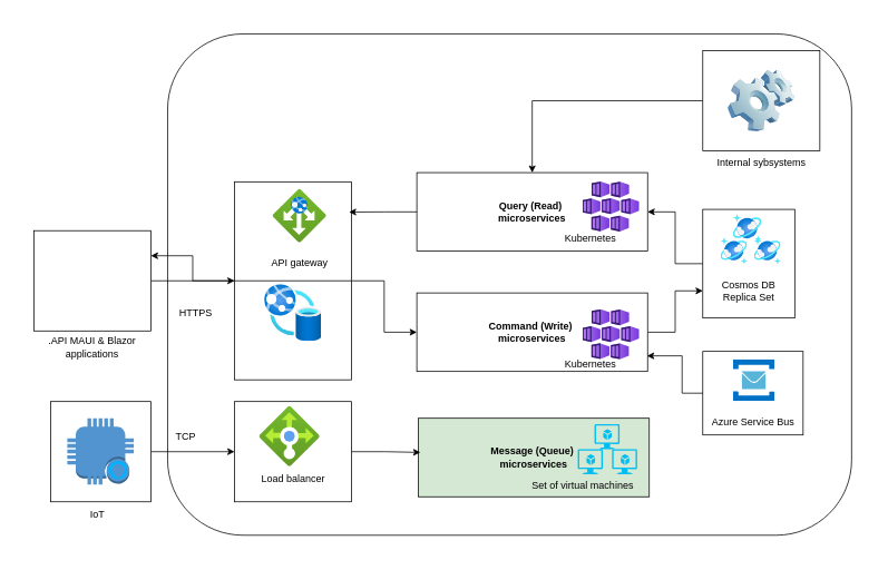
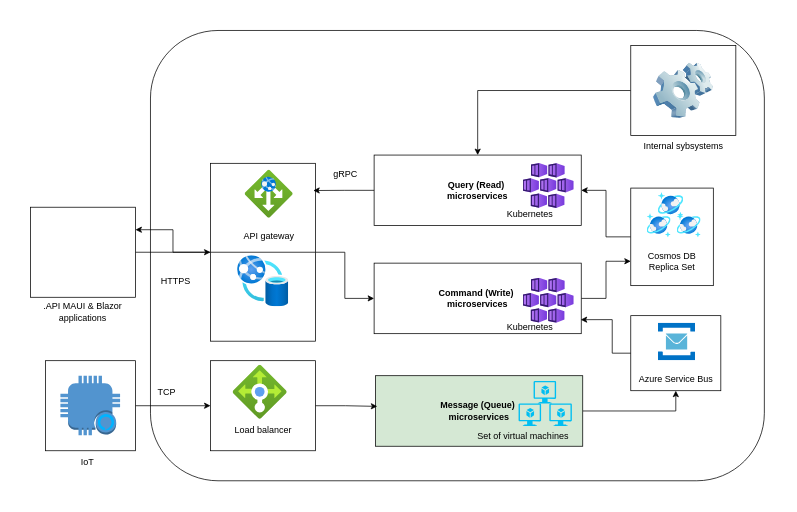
  <mxCell id="0" />
  <mxCell id="1" parent="0" />
  <mxCell id="2" value="" style="rounded=1;whiteSpace=wrap;html=1;strokeColor=none;" parent="1" vertex="1"><mxGeometry x="20" y="20" width="1020" height="640" as="geometry" /></mxCell>
  <mxCell id="3" value="" style="rounded=1;whiteSpace=wrap;html=1;fillColor=none;" parent="1" vertex="1"><mxGeometry x="200" y="40" width="818" height="600" as="geometry" /></mxCell>
  <mxCell id="4" style="edgeStyle=orthogonalEdgeStyle;rounded=0;orthogonalLoop=1;jettySize=auto;html=1;entryX=0.5;entryY=0;entryDx=0;entryDy=0;" edge="1" parent="1" source="5" target="10"><mxGeometry relative="1" as="geometry" /></mxCell>
  <mxCell id="5" value="" style="rounded=0;whiteSpace=wrap;html=1;" parent="1" vertex="1"><mxGeometry x="840" y="60" width="140" height="120" as="geometry" /></mxCell>
  <mxCell id="6" value="Internal sybsystems" style="text;html=1;strokeColor=none;fillColor=none;align=center;verticalAlign=middle;whiteSpace=wrap;rounded=0;" parent="1" vertex="1"><mxGeometry x="828.5" y="180" width="163" height="30" as="geometry" /></mxCell>
  <mxCell id="7" style="edgeStyle=orthogonalEdgeStyle;rounded=0;orthogonalLoop=1;jettySize=auto;html=1;entryX=0;entryY=0.75;entryDx=0;entryDy=0;" parent="1" source="8" target="15" edge="1"><mxGeometry relative="1" as="geometry" /></mxCell>
  <mxCell id="8" value="&lt;div&gt;&lt;span style=&quot;background-color: transparent;&quot;&gt;&lt;b&gt;Command (Write)&lt;/b&gt;&lt;/span&gt;&lt;span style=&quot;background-color: transparent;&quot;&gt;&lt;b&gt;&amp;nbsp;&lt;/b&gt;&lt;/span&gt;&lt;/div&gt;&lt;div&gt;&lt;b&gt;microservices&lt;/b&gt;&lt;/div&gt;" style="rounded=0;whiteSpace=wrap;html=1;" parent="1" vertex="1"><mxGeometry x="498" y="350" width="276" height="94" as="geometry" /></mxCell>
  <mxCell id="9" value="" style="image;aspect=fixed;html=1;points=[];align=center;fontSize=12;image=img/lib/azure2/containers/Kubernetes_Services.svg;" parent="1" vertex="1"><mxGeometry x="696.5" y="370" width="68" height="60" as="geometry" /></mxCell>
  <mxCell id="10" value="&lt;div&gt;&lt;b&gt;Query (R&lt;/b&gt;&lt;span style=&quot;background-color: transparent;&quot;&gt;&lt;b&gt;ead)&amp;nbsp;&lt;/b&gt;&lt;/span&gt;&lt;/div&gt;&lt;div&gt;&lt;span style=&quot;background-color: transparent;&quot;&gt;&lt;b&gt;microservices&lt;/b&gt;&lt;/span&gt;&lt;/div&gt;" style="rounded=0;whiteSpace=wrap;html=1;" parent="1" vertex="1"><mxGeometry x="498" y="206" width="276" height="94" as="geometry" /></mxCell>
  <mxCell id="11" value="" style="image;aspect=fixed;html=1;points=[];align=center;fontSize=12;image=img/lib/azure2/containers/Kubernetes_Services.svg;" parent="1" vertex="1"><mxGeometry x="696.5" y="217" width="68" height="60" as="geometry" /></mxCell>
  <mxCell id="12" value="Kubernetes" style="text;html=1;strokeColor=none;fillColor=none;align=center;verticalAlign=middle;whiteSpace=wrap;rounded=0;" parent="1" vertex="1"><mxGeometry x="620.5" y="420" width="170" height="30" as="geometry" /></mxCell>
  <mxCell id="13" value="Kubernetes" style="text;html=1;strokeColor=none;fillColor=none;align=center;verticalAlign=middle;whiteSpace=wrap;rounded=0;" parent="1" vertex="1"><mxGeometry x="620.5" y="270" width="170" height="30" as="geometry" /></mxCell>
  <mxCell id="14" style="edgeStyle=orthogonalEdgeStyle;rounded=0;orthogonalLoop=1;jettySize=auto;html=1;entryX=1;entryY=0.5;entryDx=0;entryDy=0;" parent="1" source="15" target="10" edge="1"><mxGeometry relative="1" as="geometry" /></mxCell>
  <mxCell id="15" value="" style="rounded=0;whiteSpace=wrap;html=1;" parent="1" vertex="1"><mxGeometry x="840" y="250" width="110" height="130" as="geometry" /></mxCell>
  <mxCell id="16" value="" style="image;aspect=fixed;html=1;points=[];align=center;fontSize=12;image=img/lib/azure2/databases/Azure_Cosmos_DB.svg;" parent="1" vertex="1"><mxGeometry x="876.5" y="256" width="34" height="34" as="geometry" /></mxCell>
  <mxCell id="17" value="" style="image;aspect=fixed;html=1;points=[];align=center;fontSize=12;image=img/lib/azure2/databases/Azure_Cosmos_DB.svg;" parent="1" vertex="1"><mxGeometry x="901.5" y="284" width="32" height="32" as="geometry" /></mxCell>
  <mxCell id="18" value="" style="image;aspect=fixed;html=1;points=[];align=center;fontSize=12;image=img/lib/azure2/databases/Azure_Cosmos_DB.svg;" parent="1" vertex="1"><mxGeometry x="861.5" y="284" width="32" height="32" as="geometry" /></mxCell>
  <mxCell id="19" value="Cosmos DB Replica Set" style="text;html=1;strokeColor=none;fillColor=none;align=center;verticalAlign=middle;whiteSpace=wrap;rounded=0;" parent="1" vertex="1"><mxGeometry x="855" y="333" width="80" height="30" as="geometry" /></mxCell>
  <mxCell id="20" value="" style="rounded=0;whiteSpace=wrap;html=1;" parent="1" vertex="1"><mxGeometry x="280" y="480" width="140" height="120" as="geometry" /></mxCell>
  <mxCell id="21" value="" style="image;aspect=fixed;html=1;points=[];align=center;fontSize=12;image=img/lib/azure2/networking/Load_Balancers.svg;" parent="1" vertex="1"><mxGeometry x="310" y="486" width="72" height="72" as="geometry" /></mxCell>
  <mxCell id="22" value="Load balancer" style="text;html=1;strokeColor=none;fillColor=none;align=center;verticalAlign=middle;whiteSpace=wrap;rounded=0;" parent="1" vertex="1"><mxGeometry x="268.5" y="558" width="163" height="30" as="geometry" /></mxCell>
  <mxCell id="23" value="" style="image;html=1;image=img/lib/clip_art/computers/Software_128x128.png" parent="1" vertex="1"><mxGeometry x="870" y="80" width="80" height="80" as="geometry" /></mxCell>
+ <mxCell id="24" style="edgeStyle=orthogonalEdgeStyle;rounded=0;orthogonalLoop=1;jettySize=auto;html=1;entryX=0.5;entryY=1;entryDx=0;entryDy=0;" parent="1" source="25" target="31" edge="1"><mxGeometry relative="1" as="geometry" /></mxCell>
  <mxCell id="25" value="&lt;b&gt;Message (Queue)&amp;nbsp;&lt;/b&gt;&lt;div&gt;&lt;b&gt;microservices&lt;/b&gt;&lt;/div&gt;" style="rounded=0;whiteSpace=wrap;html=1;fillColor=#d5e8d4;" parent="1" vertex="1"><mxGeometry x="500" y="500" width="276" height="94" as="geometry" /></mxCell>
  <mxCell id="26" value="" style="verticalLabelPosition=bottom;html=1;verticalAlign=top;align=center;strokeColor=none;fillColor=#00BEF2;shape=mxgraph.azure.virtual_machine_feature;pointerEvents=1;" parent="1" vertex="1"><mxGeometry x="690.5" y="537" width="30" height="30" as="geometry" /></mxCell>
  <mxCell id="27" value="" style="verticalLabelPosition=bottom;html=1;verticalAlign=top;align=center;strokeColor=none;fillColor=#00BEF2;shape=mxgraph.azure.virtual_machine_feature;pointerEvents=1;" parent="1" vertex="1"><mxGeometry x="710.5" y="507" width="30" height="30" as="geometry" /></mxCell>
  <mxCell id="28" value="" style="verticalLabelPosition=bottom;html=1;verticalAlign=top;align=center;strokeColor=none;fillColor=#00BEF2;shape=mxgraph.azure.virtual_machine_feature;pointerEvents=1;" parent="1" vertex="1"><mxGeometry x="731.5" y="537" width="30" height="30" as="geometry" /></mxCell>
  <mxCell id="29" value="Set of virtual machines" style="text;whiteSpace=wrap;" parent="1" vertex="1"><mxGeometry x="633.5" y="567" width="194" height="40" as="geometry" /></mxCell>
  <mxCell id="30" value="" style="rounded=0;whiteSpace=wrap;html=1;" parent="1" vertex="1"><mxGeometry x="840" y="420" width="120" height="100" as="geometry" /></mxCell>
  <mxCell id="31" value="Azure Service Bus" style="text;html=1;strokeColor=none;fillColor=none;align=center;verticalAlign=middle;whiteSpace=wrap;rounded=0;" parent="1" vertex="1"><mxGeometry x="832.5" y="490" width="135" height="30" as="geometry" /></mxCell>
  <mxCell id="32" value="" style="image;sketch=0;aspect=fixed;html=1;points=[];align=center;fontSize=12;image=img/lib/mscae/Service_Bus.svg;" parent="1" vertex="1"><mxGeometry x="876.5" y="430" width="50" height="50" as="geometry" /></mxCell>
  <mxCell id="33" style="edgeStyle=orthogonalEdgeStyle;rounded=0;orthogonalLoop=1;jettySize=auto;html=1;entryX=0.899;entryY=0.178;entryDx=0;entryDy=0;entryPerimeter=0;" parent="1" source="30" target="12" edge="1"><mxGeometry relative="1" as="geometry" /></mxCell>
  <mxCell id="34" value="IoT&amp;nbsp;" style="text;html=1;strokeColor=none;fillColor=none;align=center;verticalAlign=middle;whiteSpace=wrap;rounded=0;" parent="1" vertex="1"><mxGeometry x="75.5" y="600" width="84" height="30" as="geometry" /></mxCell>
  <mxCell id="35" style="edgeStyle=orthogonalEdgeStyle;rounded=0;orthogonalLoop=1;jettySize=auto;html=1;entryX=0.008;entryY=0.435;entryDx=0;entryDy=0;entryPerimeter=0;" parent="1" source="20" target="25" edge="1"><mxGeometry relative="1" as="geometry" /></mxCell>
  <mxCell id="36" style="edgeStyle=orthogonalEdgeStyle;rounded=0;orthogonalLoop=1;jettySize=auto;html=1;entryX=0;entryY=0.5;entryDx=0;entryDy=0;" edge="1" parent="1" source="38" target="8"><mxGeometry relative="1" as="geometry" /></mxCell>
  <mxCell id="37" style="edgeStyle=orthogonalEdgeStyle;rounded=0;orthogonalLoop=1;jettySize=auto;html=1;entryX=1;entryY=0.25;entryDx=0;entryDy=0;" edge="1" parent="1" source="38" target="44"><mxGeometry relative="1" as="geometry" /></mxCell>
  <mxCell id="38" value="" style="rounded=0;whiteSpace=wrap;html=1;" parent="1" vertex="1"><mxGeometry x="280" y="217" width="140" height="237" as="geometry" /></mxCell>
  <mxCell id="39" value="" style="image;aspect=fixed;html=1;points=[];align=center;fontSize=12;image=img/lib/azure2/networking/Application_Gateways.svg;" parent="1" vertex="1"><mxGeometry x="326" y="226" width="64" height="64" as="geometry" /></mxCell>
  <mxCell id="40" value="API gateway" style="text;html=1;strokeColor=none;fillColor=none;align=center;verticalAlign=middle;whiteSpace=wrap;rounded=0;" parent="1" vertex="1"><mxGeometry x="291.25" y="300" width="133.5" height="30" as="geometry" /></mxCell>
+ <mxCell id="41" value="gRPC" style="text;html=1;strokeColor=none;fillColor=none;align=center;verticalAlign=middle;whiteSpace=wrap;rounded=0;" parent="1" vertex="1"><mxGeometry x="430" y="217" width="60" height="30" as="geometry" /></mxCell>
  <mxCell id="42" value="HTTPS" style="text;html=1;strokeColor=none;fillColor=none;align=center;verticalAlign=middle;whiteSpace=wrap;rounded=0;" parent="1" vertex="1"><mxGeometry x="204" y="359" width="60" height="30" as="geometry" /></mxCell>
  <mxCell id="43" style="edgeStyle=orthogonalEdgeStyle;rounded=0;orthogonalLoop=1;jettySize=auto;html=1;" parent="1" source="44" target="38" edge="1"><mxGeometry relative="1" as="geometry" /></mxCell>
  <mxCell id="44" value="" style="rounded=0;whiteSpace=wrap;html=1;" parent="1" vertex="1"><mxGeometry x="40" y="275.5" width="140" height="120" as="geometry" /></mxCell>
  <mxCell id="45" value="" style="shape=image;html=1;verticalAlign=top;verticalLabelPosition=bottom;labelBackgroundColor=#ffffff;imageAspect=0;aspect=fixed;image=https://cdn4.iconfinder.com/data/icons/computer-and-web-2/500/Responsive-128.png" parent="1" vertex="1"><mxGeometry x="41" y="272" width="128" height="128" as="geometry" /></mxCell>
  <mxCell id="46" style="edgeStyle=orthogonalEdgeStyle;rounded=0;orthogonalLoop=1;jettySize=auto;html=1;entryX=0;entryY=0.5;entryDx=0;entryDy=0;" parent="1" source="47" target="20" edge="1"><mxGeometry relative="1" as="geometry" /></mxCell>
  <mxCell id="47" value="" style="rounded=0;whiteSpace=wrap;html=1;" parent="1" vertex="1"><mxGeometry x="60" y="480" width="120" height="120" as="geometry" /></mxCell>
  <mxCell id="48" value="" style="outlineConnect=0;dashed=0;verticalLabelPosition=bottom;verticalAlign=top;align=center;html=1;shape=mxgraph.aws3.alexa_enabled_device;fillColor=#5294CF;gradientColor=none;" parent="1" vertex="1"><mxGeometry x="80" y="500" width="79.5" height="79.5" as="geometry" /></mxCell>
  <mxCell id="49" value="TCP" style="text;html=1;strokeColor=none;fillColor=none;align=center;verticalAlign=middle;whiteSpace=wrap;rounded=0;" parent="1" vertex="1"><mxGeometry x="180" y="507" width="84" height="30" as="geometry" /></mxCell>
  <mxCell id="50" value=".API MAUI &amp;amp; Blazor&lt;div&gt;applications&lt;/div&gt;" style="text;html=1;strokeColor=none;fillColor=none;align=center;verticalAlign=middle;whiteSpace=wrap;rounded=0;" parent="1" vertex="1"><mxGeometry x="51" y="400" width="118" height="30" as="geometry" /></mxCell>
  <mxCell id="51" value="" style="image;aspect=fixed;html=1;points=[];align=center;fontSize=12;image=img/lib/azure2/other/Web_App_Database.svg;" parent="1" vertex="1"><mxGeometry x="316" y="340" width="68" height="68" as="geometry" /></mxCell>
  <mxCell id="52" value="" style="endArrow=none;html=1;rounded=0;exitX=0;exitY=0.5;exitDx=0;exitDy=0;entryX=1;entryY=0.5;entryDx=0;entryDy=0;" parent="1" source="38" target="38" edge="1"><mxGeometry width="50" height="50" relative="1" as="geometry"><mxPoint x="420" y="340" as="sourcePoint" /><mxPoint x="470" y="290" as="targetPoint" /></mxGeometry></mxCell>
  <mxCell id="53" style="edgeStyle=orthogonalEdgeStyle;rounded=0;orthogonalLoop=1;jettySize=auto;html=1;entryX=0.978;entryY=0.153;entryDx=0;entryDy=0;entryPerimeter=0;" edge="1" parent="1" source="10" target="38"><mxGeometry relative="1" as="geometry" /></mxCell>
